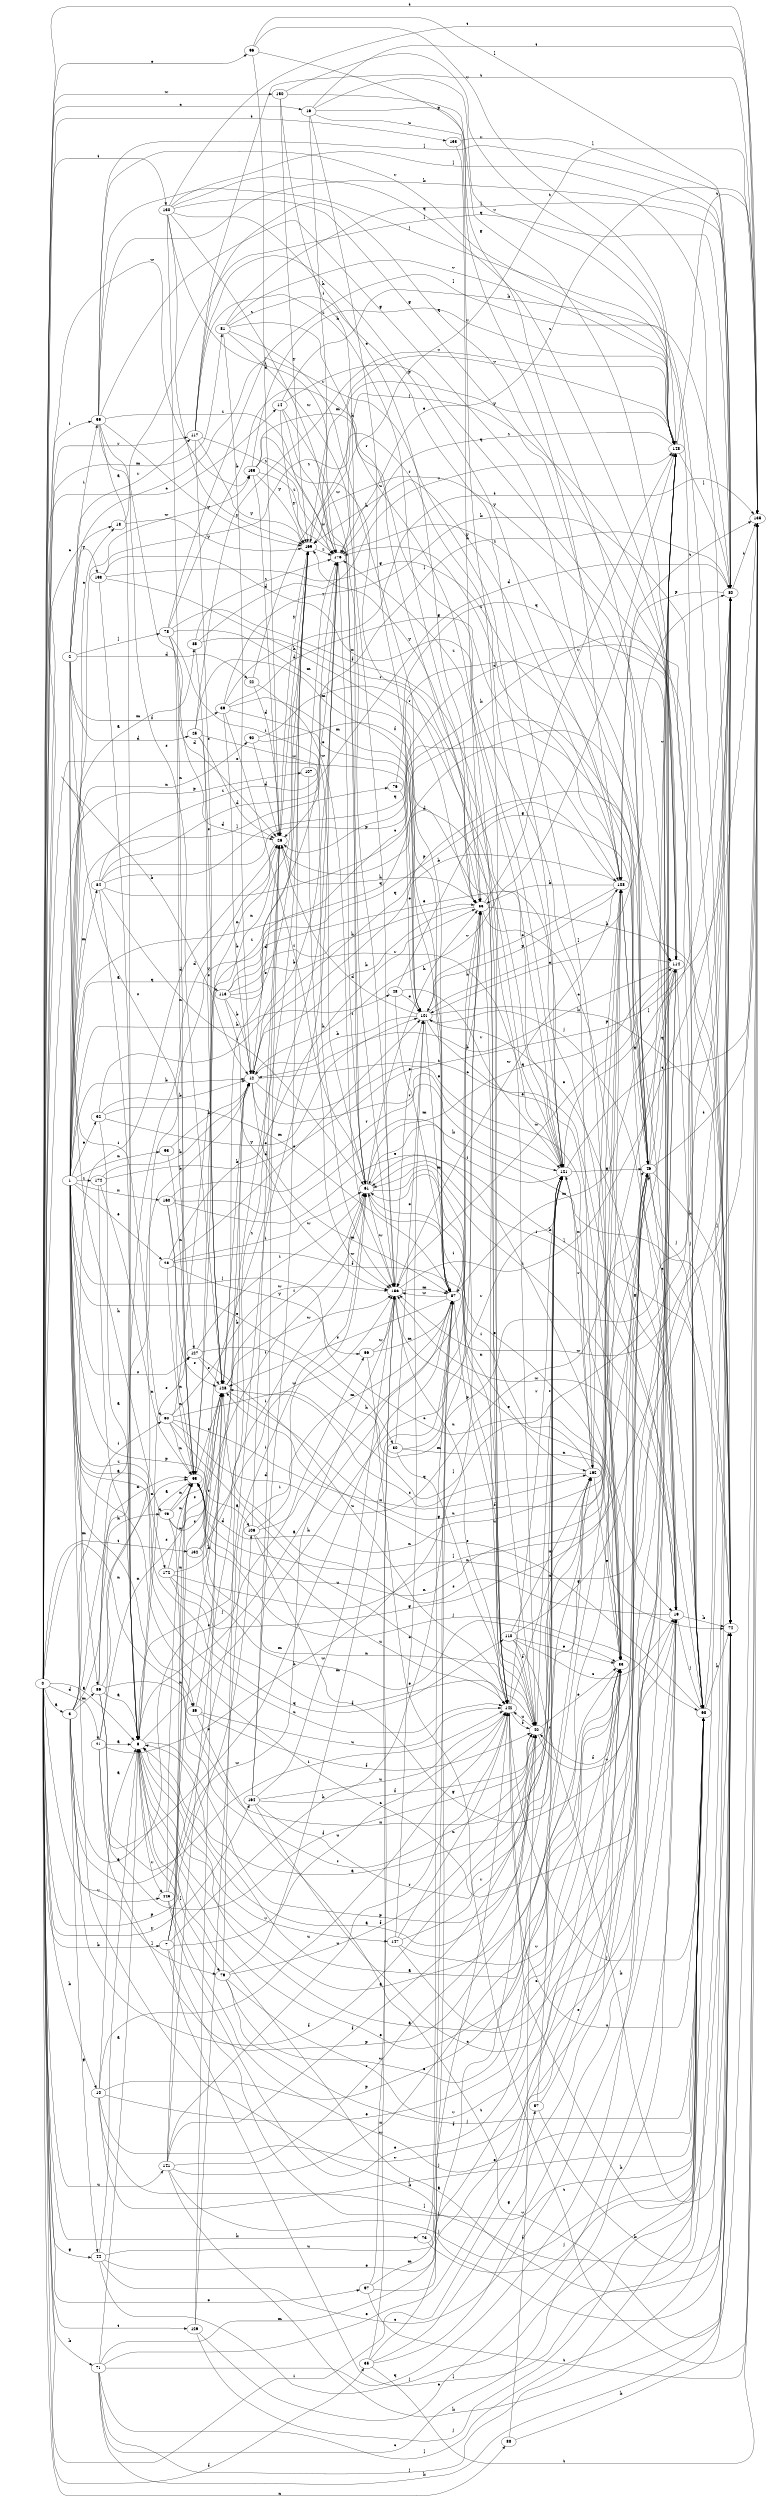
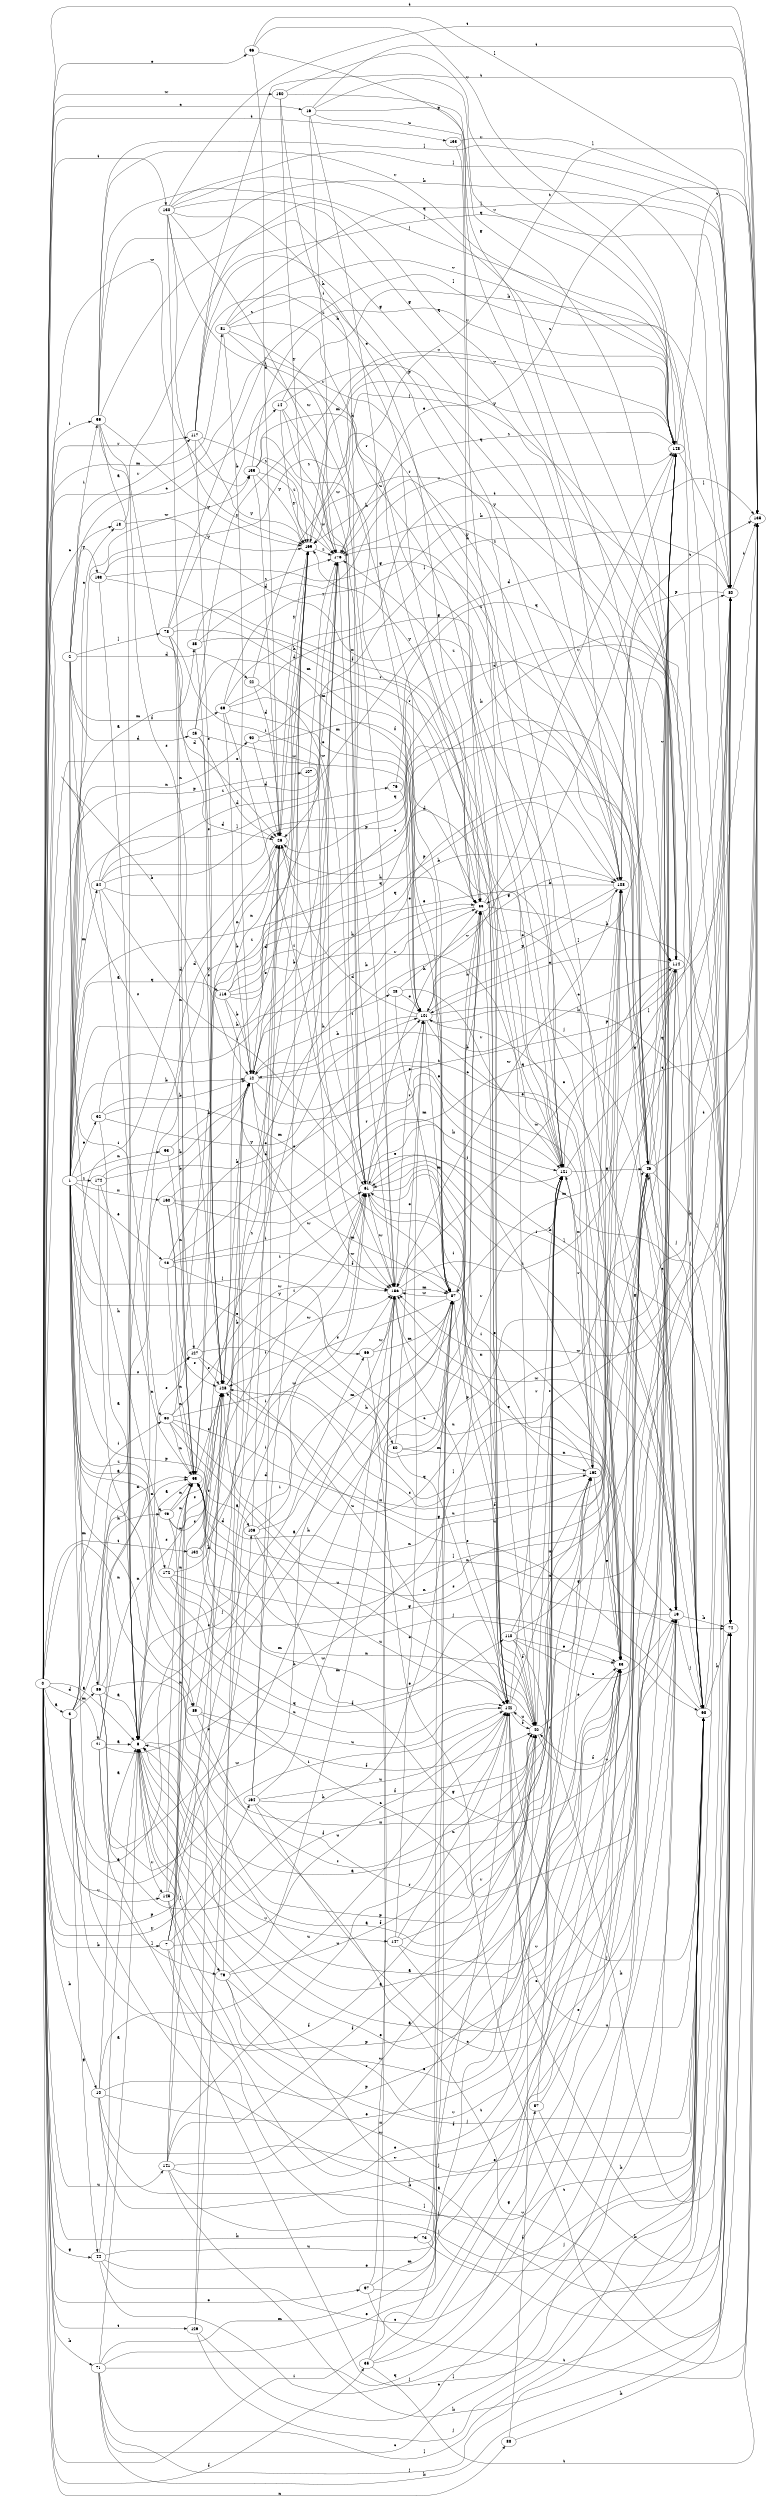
  strict digraph {
    rankdir=LR
    0
    3
    6
    7
    10
    12
    14
    16
    18
    21
    35
    44
    57
    59
    71
    73
    81
    88
    89
    96
    97
    101
    106
    117
    129
    130
    132
    133
    135
    141
-   145 [label=445]
+   145
    150
    155
    164
    66
    86
    49
    60
    26
    40
    79
    95
    156
    127
    33
    53
    108
    147
    142
    68
    80
    128
    148
    19
    121
    87
    74
    114
    169
    176
    46
    61
    162
    1
    28
    30
    32
    48
    76
    84
    85
    90
    93
    107
    110
    113
    160
    172
    174
    2
    22
    25
    39
    78
    n85 [label=198]
    0 -> 3 [label=a]
    0 -> 6 [label=a]
    0 -> 7 [label=b]
    0 -> 10 [label=b]
    0 -> 12 [label=b]
    0 -> 14 [label=c]
    0 -> 16 [label=c]
    0 -> 18 [label=c]
    0 -> 21 [label=d]
    0 -> 35 [label=f]
    0 -> 44 [label=g]
    0 -> 57 [label=i]
    0 -> 59 [label=i]
    0 -> 71 [label=k]
    0 -> 73 [label=k]
    0 -> 81 [label=m]
    0 -> 88 [label=n]
    0 -> 89 [label=n]
    0 -> 96 [label=o]
    0 -> 97 [label=o]
    0 -> 101 [label=o]
    0 -> 106 [label=p]
    0 -> 117 [label=r]
    0 -> 129 [label=t]
    0 -> 130 [label=t]
    0 -> 132 [label=t]
    0 -> 133 [label=t]
    0 -> 135 [label=t]
    0 -> 141 [label=u]
    0 -> 145 [label=v]
    0 -> 150 [label=w]
    0 -> 155 [label=w]
    0 -> 164 [label=y]
    3 -> 44 [label=g]
    3 -> 66 [label=j]
    3 -> 86 [label=m]
    3 -> 49 [label=h]
    3 -> 60 [label=i]
    3 -> 26 [label=d]
    3 -> 40 [label=f]
    3 -> 79 [label=l]
    3 -> 95 [label=n]
    3 -> 156 [label=w]
    6 -> 145 [label=v]
    6 -> 79 [label=l]
    6 -> 127 [label=s]
    6 -> 33 [label=e]
    6 -> 53 [label=h]
    6 -> 108 [label=p]
    6 -> 147 [label=v]
    7 -> 12 [label=b]
    7 -> 95 [label=n]
    7 -> 53 [label=h]
    7 -> 142 [label=u]
    7 -> 68 [label=j]
    7 -> 80 [label=l]
    7 -> 128 [label=s]
    10 -> 6 [label=a]
    10 -> 33 [label=e]
    10 -> 108 [label=p]
    10 -> 142 [label=u]
    10 -> 68 [label=j]
    10 -> 80 [label=l]
    10 -> 148 [label=v]
    12 -> 26 [label=d]
    12 -> 33 [label=e]
    12 -> 148 [label=v]
    12 -> 19 [label=c]
    12 -> 121 [label=r]
    12 -> 87 [label=m]
    14 -> 156 [label=w]
    14 -> 74 [label=k]
    14 -> 114 [label=q]
    14 -> 169 [label=y]
    14 -> 176 [label=z]
    16 -> 101 [label=o]
    16 -> 135 [label=t]
    16 -> 142 [label=u]
    16 -> 148 [label=v]
    16 -> 176 [label=z]
    16 -> 46 [label=g]
    18 -> 80 [label=l]
    18 -> 169 [label=y]
    21 -> 6 [label=a]
    21 -> 12 [label=b]
    21 -> 53 [label=h]
    21 -> 108 [label=p]
    21 -> 128 [label=s]
    21 -> 87 [label=m]
    35 -> 135 [label=t]
    35 -> 40 [label=f]
    35 -> 156 [label=w]
    35 -> 148 [label=v]
    35 -> 46 [label=g]
    44 -> 6 [label=a]
    44 -> 33 [label=e]
    44 -> 142 [label=u]
    44 -> 68 [label=j]
    44 -> 19 [label=c]
    57 -> 33 [label=e]
    57 -> 121 [label=r]
    57 -> 74 [label=k]
    59 -> 6 [label=a]
    59 -> 26 [label=d]
    59 -> 68 [label=j]
    59 -> 80 [label=l]
    59 -> 128 [label=s]
    59 -> 148 [label=v]
    59 -> 74 [label=k]
    59 -> 169 [label=y]
-   59 -> 176 [label=z]
    59 -> 46 [label=g]
    71 -> 6 [label=a]
    71 -> 33 [label=e]
    71 -> 68 [label=j]
    71 -> 80 [label=l]
    71 -> 19 [label=c]
    71 -> 87 [label=m]
    71 -> 74 [label=k]
    71 -> 114 [label=q]
    73 -> 68 [label=j]
    73 -> 87 [label=m]
    81 -> 12 [label=b]
    81 -> 156 [label=w]
    81 -> 33 [label=e]
    81 -> 53 [label=h]
    81 -> 80 [label=l]
    81 -> 148 [label=v]
    81 -> 87 [label=m]
    88 -> 40 [label=f]
    88 -> 74 [label=k]
    89 -> 135 [label=t]
    89 -> 40 [label=f]
    89 -> 142 [label=u]
    89 -> 128 [label=s]
    96 -> 26 [label=d]
    96 -> 108 [label=p]
    96 -> 80 [label=l]
    96 -> 148 [label=v]
    97 -> 135 [label=t]
    97 -> 156 [label=w]
    97 -> 33 [label=e]
    97 -> 87 [label=m]
    101 -> 12 [label=b]
    101 -> 26 [label=d]
    101 -> 33 [label=e]
    101 -> 108 [label=p]
    101 -> 68 [label=j]
    101 -> 80 [label=l]
    101 -> 87 [label=m]
    101 -> 74 [label=k]
    106 -> 26 [label=d]
    106 -> 53 [label=h]
    106 -> 142 [label=u]
    106 -> 87 [label=m]
    106 -> 46 [label=g]
    117 -> 135 [label=t]
    117 -> 53 [label=h]
    117 -> 108 [label=p]
    117 -> 128 [label=s]
    117 -> 114 [label=q]
    117 -> 169 [label=y]
    117 -> 176 [label=z]
    129 -> 68 [label=j]
    129 -> 128 [label=s]
    129 -> 19 [label=c]
    129 -> 61 [label=i]
    130 -> 135 [label=t]
    130 -> 95 [label=n]
    130 -> 53 [label=h]
    130 -> 80 [label=l]
    130 -> 114 [label=q]
    130 -> 169 [label=y]
    130 -> 176 [label=z]
    130 -> 46 [label=g]
    130 -> 61 [label=i]
    132 -> 156 [label=w]
    132 -> 128 [label=s]
    132 -> 169 [label=y]
    133 -> 53 [label=h]
    133 -> 80 [label=l]
    135 -> 156 [label=w]
    135 -> 176 [label=z]
    141 -> 26 [label=d]
    141 -> 40 [label=f]
    141 -> 95 [label=n]
    141 -> 142 [label=u]
    141 -> 68 [label=j]
    141 -> 121 [label=r]
    141 -> 74 [label=k]
    141 -> 162 [label=x]
    145 -> 95 [label=n]
    145 -> 33 [label=e]
    145 -> 68 [label=j]
    145 -> 61 [label=i]
    150 -> 148 [label=v]
    150 -> 114 [label=q]
    150 -> 169 [label=y]
    150 -> 61 [label=i]
    155 -> 26 [label=d]
    155 -> 156 [label=w]
    155 -> 53 [label=h]
    155 -> 142 [label=u]
    155 -> 148 [label=v]
    155 -> 169 [label=y]
    155 -> 176 [label=z]
    164 -> 26 [label=d]
    164 -> 40 [label=f]
    164 -> 156 [label=w]
    164 -> 142 [label=u]
    164 -> 19 [label=c]
    164 -> 121 [label=r]
    164 -> 169 [label=y]
    66 -> 135 [label=t]
    66 -> 156 [label=w]
    66 -> 87 [label=m]
    86 -> 6 [label=a]
    86 -> 26 [label=d]
    86 -> 40 [label=f]
    86 -> 95 [label=n]
    86 -> 142 [label=i]
    86 -> 121 [label=r]
    86 -> 169 [label=y]
    49 -> 95 [label=n]
    49 -> 128 [label=s]
    49 -> 176 [label=z]
    49 -> 61 [label=i]
    49 -> 162 [label=x]
    60 -> 95 [label=n]
    60 -> 156 [label=w]
    60 -> 142 [label=u]
    60 -> 80 [label=l]
    60 -> 114 [label=q]
    60 -> 176 [label=z]
    60 -> 162 [label=x]
    26 -> 95 [label=n]
    26 -> 53 [label=h]
    26 -> 169 [label=y]
    40 -> 95 [label=n]
    40 -> 33 [label=e]
    40 -> 142 [label=u]
    40 -> 148 [label=v]
    40 -> 121 [label=r]
    40 -> 61 [label=i]
    79 -> 12 [label=b]
    79 -> 40 [label=f]
    79 -> 33 [label=e]
    79 -> 68 [label=j]
    79 -> 148 [label=v]
    79 -> 87 [label=m]
    95 -> 6 [label=a]
    95 -> 33 [label=e]
    95 -> 68 [label=j]
    95 -> 128 [label=s]
    156 -> 101 [label=o]
    156 -> 33 [label=e]
    156 -> 142 [label=u]
    156 -> 80 [label=l]
    156 -> 87 [label=m]
    127 -> 142 [label=u]
    127 -> 80 [label=p]
    127 -> 128 [label=s]
    127 -> 61 [label=i]
    33 -> 6 [label=a]
    33 -> 46 [label=g]
    53 -> 12 [label=b]
    53 -> 142 [label=u]
    53 -> 148 [label=v]
    53 -> 19 [label=c]
    53 -> 74 [label=k]
    108 -> 12 [label=b]
    108 -> 101 [label=o]
    108 -> 135 [label=t]
    108 -> 95 [label=n]
    108 -> 156 [label=w]
    108 -> 53 [label=h]
    108 -> 169 [label=y]
    108 -> 176 [label=z]
    108 -> 46 [label=g]
    147 -> 101 [label=o]
    147 -> 142 [label=u]
    147 -> 148 [label=v]
    147 -> 19 [label=c]
    147 -> 121 [label=r]
    142 -> 40 [label=f]
    142 -> 68 [label=j]
    142 -> 121 [label=r]
    142 -> 74 [label=k]
    142 -> 169 [label=y]
    142 -> 162 [label=x]
    68 -> 101 [label=o]
    68 -> 26 [label=d]
    68 -> 142 [label=u]
    68 -> 80 [label=l]
    68 -> 128 [label=s]
    68 -> 74 [label=k]
    68 -> 61 [label=i]
    80 -> 135 [label=t]
    80 -> 26 [label=d]
    80 -> 95 [label=n]
    80 -> 108 [label=p]
    128 -> 12 [label=b]
    128 -> 156 [label=w]
    128 -> 46 [label=g]
    128 -> 61 [label=i]
    148 -> 6 [label=a]
    148 -> 135 [label=t]
    148 -> 80 [label=l]
    148 -> 169 [label=y]
    148 -> 176 [label=z]
    19 -> 156 [label=w]
    19 -> 108 [label=p]
    19 -> 68 [label=j]
    19 -> 128 [label=s]
    19 -> 74 [label=k]
    19 -> 169 [label=y]
    19 -> 61 [label=i]
    121 -> 6 [label=a]
    121 -> 135 [label=t]
    121 -> 26 [label=d]
    121 -> 80 [label=l]
    121 -> 176 [label=z]
    121 -> 46 [label=g]
    121 -> 61 [label=i]
    121 -> 162 [label=x]
    87 -> 6 [label=a]
    87 -> 40 [label=f]
    87 -> 156 [label=w]
    87 -> 53 [label=h]
    87 -> 128 [label=s]
    74 -> 6 [label=a]
    114 -> 6 [label=a]
    114 -> 12 [label=b]
    114 -> 101 [label=o]
    114 -> 156 [label=w]
    114 -> 68 [label=j]
    114 -> 87 [label=m]
    169 -> 26 [label=d]
    169 -> 95 [label=n]
    169 -> 128 [label=s]
    169 -> 148 [label=v]
    169 -> 176 [label=z]
    176 -> 6 [label=a]
    176 -> 12 [label=b]
    176 -> 135 [label=t]
    176 -> 61 [label=i]
    46 -> 135 [label=t]
    46 -> 40 [label=f]
    46 -> 95 [label=n]
    46 -> 68 [label=j]
    46 -> 148 [label=v]
    46 -> 19 [label=c]
    46 -> 74 [label=k]
    46 -> 114 [label=q]
    46 -> 176 [label=z]
    61 -> 156 [label=w]
    61 -> 33 [label=e]
    61 -> 53 [label=h]
    61 -> 74 [label=k]
    61 -> 114 [label=q]
    61 -> 162 [label=x]
    162 -> 6 [label=a]
    162 -> 33 [label=e]
    162 -> 108 [label=p]
    162 -> 128 [label=s]
    162 -> 121 [label=r]
    162 -> 61 [label=i]
    1 -> 12 [label=b]
    1 -> 18 [label=c]
    1 -> 89 [label=n]
    1 -> 106 [label=p]
    1 -> 155 [label=w]
    1 -> 66 [label=j]
    1 -> 86 [label=m]
    1 -> 127 [label=s]
    1 -> 142 [label=u]
    1 -> 19 [label=c]
    1 -> 74 [label=k]
    1 -> 114 [label=q]
    1 -> 28 [label=e]
    1 -> 30 [label=e]
    1 -> 32 [label=e]
    1 -> 48 [label=h]
    1 -> 76 [label=l]
    1 -> 84 [label=m]
    1 -> 85 [label=m]
    1 -> 90 [label=n]
    1 -> 93 [label=n]
    1 -> 107 [label=p]
    1 -> 110 [label=q]
    1 -> 113 [label=q]
    1 -> 160 [label=x]
    1 -> 172 [label=z]
    1 -> 174 [label=z]
    28 -> 101 [label=o]
    28 -> 40 [label=f]
    28 -> 95 [label=n]
    28 -> 53 [label=h]
    28 -> 19 [label=c]
    28 -> 61 [label=i]
    30 -> 101 [label=o]
    30 -> 142 [label=u]
    30 -> 121 [label=r]
    30 -> 74 [label=n]
    32 -> 6 [label=a]
    32 -> 12 [label=b]
    32 -> 101 [label=o]
    32 -> 87 [label=m]
    32 -> 114 [label=q]
    48 -> 101 [label=o]
    48 -> 121 [label=r]
    48 -> 87 [label=m]
-   48 -> 46 [label=g]
+   48 -> 108 [label=g]
    76 -> 101 [label=o]
    76 -> 114 [label=q]
    84 -> 6 [label=a]
    84 -> 108 [label=p]
    84 -> 80 [label=l]
    84 -> 19 [label=c]
    84 -> 114 [label=q]
    84 -> 176 [label=z]
    84 -> 61 [label=i]
    85 -> 128 [label=s]
    85 -> 148 [label=v]
    85 -> 121 [label=r]
    85 -> 176 [label=z]
    90 -> 26 [label=d]
    90 -> 40 [label=f]
    90 -> 121 [label=r]
    93 -> 12 [label=b]
    93 -> 95 [label=n]
    107 -> 156 [label=w]
    107 -> 176 [label=z]
    110 -> 40 [label=f]
    110 -> 33 [label=e]
    110 -> 19 [label=c]
    110 -> 74 [label=k]
    110 -> 46 [label=g]
    110 -> 162 [label=x]
    113 -> 12 [label=b]
    113 -> 156 [label=w]
    113 -> 33 [label=e]
    113 -> 53 [label=h]
    113 -> 108 [label=p]
    113 -> 121 [label=r]
    113 -> 74 [label=k]
    160 -> 95 [label=n]
    160 -> 33 [label=e]
    160 -> 128 [label=s]
    160 -> 121 [label=r]
    160 -> 74 [label=k]
    172 -> 40 [label=f]
    172 -> 95 [label=n]
    172 -> 80 [label=l]
    172 -> 46 [label=g]
    172 -> 61 [label=i]
    174 -> 6 [label=a]
    174 -> 12 [label=b]
    174 -> 135 [label=t]
    174 -> 95 [label=n]
    2 -> 59 [label=i]
    2 -> 117 [label=r]
    2 -> 49 [label=h]
    2 -> 60 [label=i]
    2 -> 127 [label=s]
    2 -> 121 [label=r]
    2 -> 22 [label=d]
    2 -> 25 [label=d]
    2 -> 39 [label=f]
    2 -> 78 [label=l]
    2 -> n85 [label=y]
    22 -> 26 [label=d]
    22 -> 156 [label=w]
    22 -> 121 [label=r]
    25 -> 26 [label=d]
    25 -> 156 [label=w]
    25 -> 128 [label=s]
    25 -> 148 [label=v]
    25 -> 87 [label=m]
    39 -> 12 [label=b]
    39 -> 101 [label=o]
    39 -> 135 [label=t]
    39 -> 87 [label=m]
    39 -> 74 [label=k]
    39 -> 46 [label=g]
    39 -> 61 [label=i]
    78 -> 26 [label=d]
    78 -> 40 [label=f]
    78 -> 95 [label=n]
    78 -> 80 [label=l]
    78 -> 121 [label=r]
    78 -> 87 [label=m]
    78 -> 61 [label=i]
    n85 -> 6 [label=a]
    n85 -> 53 [label=h]
    n85 -> 68 [label=j]
    n85 -> 46 [label=g]
    n85 -> 162 [label=x]
  }
